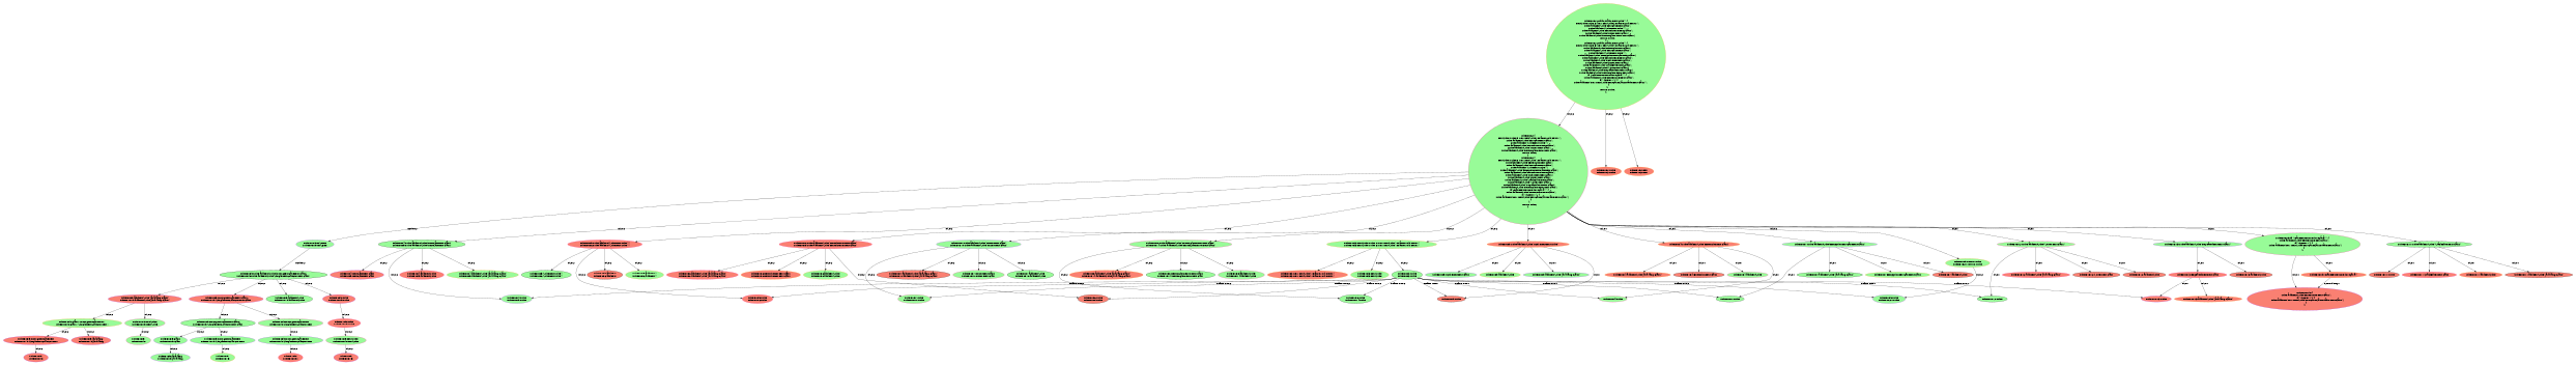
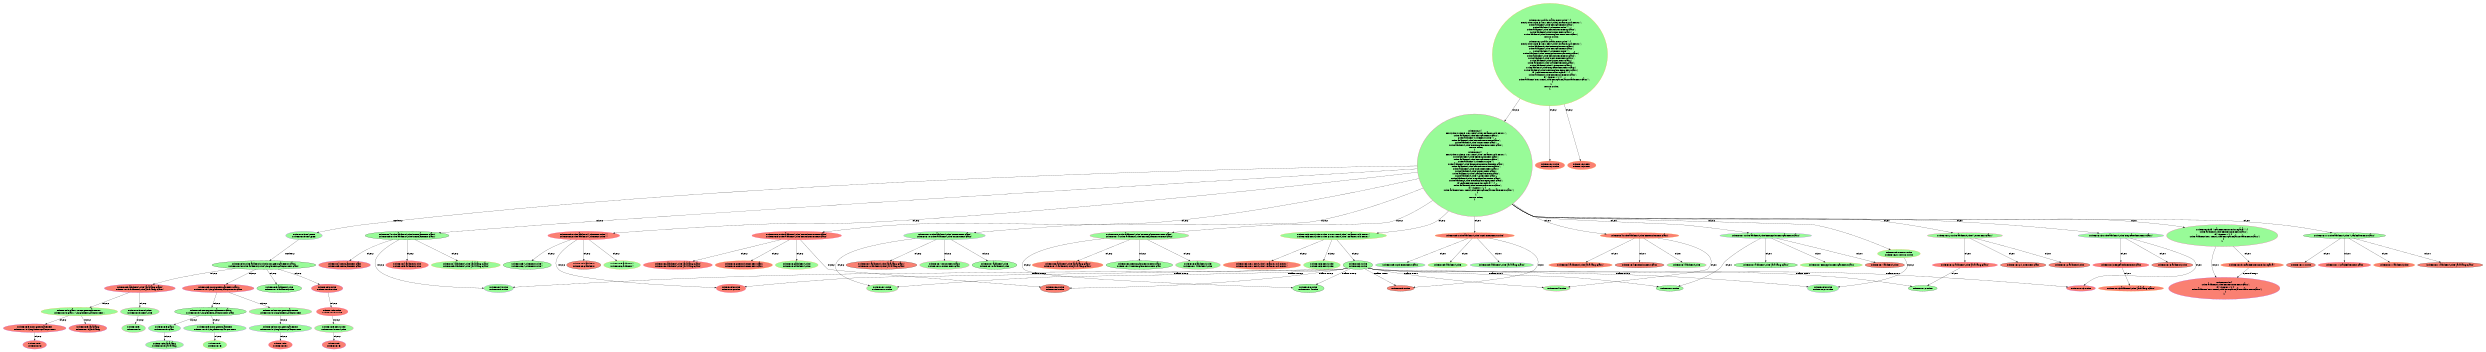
  digraph {
    node [color=black fillcolor=palegreen shape=ellipse style=filled]
    n1 [color=purple label="suite#?#9:INSERT\nsuite#?#15:INSERT"]
    n2 [label="suite#?#9:suite.addTestSuite(NoArgTestCaseTest.class)\nsuite#?#15:suite.addTestSuite(SimpleTestCollectorTest.class)"]
    n3 [label="suite#?#9:addTestSuite\nsuite#?#15:addTestSuite"]
    n4 [color=purple fillcolor=salmon label="suite#?#9:suite\nsuite#?#15:suite"]
    n5 [color=purple fillcolor=salmon label="suite#?#9:addTestSuite(java.lang.Class)\nsuite#?#15:addTestSuite(java.lang.Class)"]
    n6 [color=purple fillcolor=salmon label="suite#?#9:NoArgTestCaseTest.class\nsuite#?#15:SimpleTestCollectorTest.class"]
    n7 [color=deeppink label="suite#?#2:\{\n    TestSuite suite = new TestSuite(\"Framework Tests\");\n    suite.addTestSuite(TestCaseTest.class);\n    suite.addTest(SuiteTest.suite());\n    suite.addTestSuite(TestListenerTest.class);\n    suite.addTestSuite(AssertTest.class);\n    suite.addTestSuite(TestImplementorTest.class);\n    return suite;\n\}\nsuite#?#2:\{\n    TestSuite suite = new TestSuite(\"Framework Tests\");\n    suite.addTestSuite(ExtensionTest.class);\n    suite.addTestSuite(TestCaseTest.class);\n    suite.addTest(SuiteTest.suite());\n    suite.addTestSuite(ExceptionTestCaseTest.class);\n    suite.addTestSuite(TestListenerTest.class);\n    suite.addTestSuite(ActiveTestTest.class);\n    suite.addTestSuite(AssertTest.class);\n    suite.addTestSuite(StackFilterTest.class);\n    suite.addTestSuite(SorterTest.class);\n    suite.addTestSuite(RepeatedTestTest.class);\n    suite.addTestSuite(TestImplementorTest.class);\n    if (!BaseTestRunner.inVAJava()) \{\n        suite.addTestSuite(TextRunnerTest.class);\n        if (!isJDK11()) \{\n            suite.addTest(new TestSuite(TestCaseClassLoaderTest.class));\n        \}\n    \}\n    return suite;\n\}"]
    n8 [color=darkorange label="suite#?#3:TestSuite suite = new TestSuite(\"Framework Tests\")\nsuite#?#3:TestSuite suite = new TestSuite(\"Framework Tests\")"]
    n9 [label="suite#?#4:suite.addTestSuite(TestCaseTest.class)\nsuite#?#5:suite.addTestSuite(TestCaseTest.class)"]
    n10 [color=deeppink fillcolor=salmon label="suite#?#5:suite.addTest(SuiteTest.suite())\nsuite#?#6:suite.addTest(SuiteTest.suite())"]
    n11 [color=deeppink fillcolor=salmon label="suite#?#6:suite.addTestSuite(TestListenerTest.class)\nsuite#?#8:suite.addTestSuite(TestListenerTest.class)"]
    n12 [color=purple label="suite#?#7:suite.addTestSuite(AssertTest.class)\nsuite#?#10:suite.addTestSuite(AssertTest.class)"]
    n13 [color=deeppink label="suite#?#8:suite.addTestSuite(TestImplementorTest.class)\nsuite#?#14:suite.addTestSuite(TestImplementorTest.class)"]
    n14 [color=darkorange label="suite#?#9:return suite\nsuite#?#21:return suite"]
    n15 [color=darkorange fillcolor=salmon label="suite#?#9:suite.addTestSuite(ActiveTestTest.suite)"]
    n16 [color=darkorange fillcolor=salmon label="suite#?#4:suite.addTestSuite(ExtensionTest.class)"]
    n17 [color=deeppink label="suite#?#15:if (!BaseTestRunner.inVAJava()) \{\n    suite.addTestSuite(TextRunnerTest.class);\n    if (!isJDK11()) \{\n        suite.addTest(new TestSuite(TestCaseClassLoaderTest.class));\n    \}\n\}"]
    n18 [label="suite#?#11:suite.addTestSuite(StackFilterTest.class)"]
    n19 [color=purple label="suite#?#7:suite.addTestSuite(ExceptionTestCaseTest.class)"]
    n20 [color=deeppink label="suite#?#12:suite.addTestSuite(SorterTest.class)"]
    n21 [color=purple label="suite#?#13:suite.addTestSuite(RepeatedTestTest.class)"]
    n22 [label="suite#?#3:suite\nsuite#?#3:suite"]
    n23 [color=darkorange label="suite#?#3:TestSuite\nsuite#?#3:TestSuite"]
    n24 [color=darkorange fillcolor=salmon label="suite#?#3:new TestSuite(\"Framework Tests\")\nsuite#?#3:new TestSuite(\"Framework Tests\")"]
    n25 [color=purple label="suite#?#4:suite\nsuite#?#5:suite"]
    n26 [color=deeppink fillcolor=salmon label="suite#?#4:addTestSuite\nsuite#?#5:addTestSuite"]
    n27 [color=darkorange label="suite#?#4:addTestSuite(java.lang.Class)\nsuite#?#5:addTestSuite(java.lang.Class)"]
    n28 [color=purple fillcolor=salmon label="suite#?#4:TestCaseTest.class\nsuite#?#5:TestCaseTest.class"]
    n29 [color=deeppink fillcolor=salmon label="suite#?#5:suite\nsuite#?#6:suite"]
    n30 [fillcolor=salmon label="suite#?#5:addTest\nsuite#?#6:addTest"]
    n31 [color=darkorange label="suite#?#5:addTest()\nsuite#?#6:addTest()"]
    n32 [label="suite#?#5:SuiteTest.suite()\nsuite#?#6:SuiteTest.suite()"]
    n33 [fillcolor=salmon label="suite#?#6:suite\nsuite#?#8:suite"]
    n34 [color=darkorange label="suite#?#6:addTestSuite\nsuite#?#8:addTestSuite"]
    n35 [color=deeppink fillcolor=salmon label="suite#?#6:addTestSuite(java.lang.Class)\nsuite#?#8:addTestSuite(java.lang.Class)"]
    n36 [color=darkorange fillcolor=salmon label="suite#?#6:TestListenerTest.class\nsuite#?#8:TestListenerTest.class"]
    n37 [color=deeppink label="suite#?#7:suite\nsuite#?#10:suite"]
    n38 [label="suite#?#7:addTestSuite\nsuite#?#10:addTestSuite"]
    n39 [fillcolor=salmon label="suite#?#7:addTestSuite(java.lang.Class)\nsuite#?#10:addTestSuite(java.lang.Class)"]
    n40 [color=deeppink label="suite#?#7:AssertTest.class\nsuite#?#10:AssertTest.class"]
    n41 [label="suite#?#8:suite\nsuite#?#14:suite"]
    n42 [color=deeppink label="suite#?#8:addTestSuite\nsuite#?#14:addTestSuite"]
    n43 [color=darkorange fillcolor=salmon label="suite#?#8:addTestSuite(java.lang.Class)\nsuite#?#14:addTestSuite(java.lang.Class)"]
    n44 [label="suite#?#8:TestImplementorTest.class\nsuite#?#14:TestImplementorTest.class"]
    n45 [color=purple label="suite#?#9:suite\nsuite#?#21:suite"]
    n46 [fillcolor=salmon label="suite#?#9:suite"]
    n47 [color=purple label="suite#?#9:ActiveTestTest.class"]
    n48 [color=darkorange label="suite#?#9:addTestSuite"]
    n49 [color=purple label="suite#?#9:addTestSuite(java.lang.Class)"]
    n50 [color=deeppink label="suite#?#4:suite"]
    n51 [fillcolor=salmon label="suite#?#4:ExtensionTest.class"]
    n52 [color=deeppink label="suite#?#4:addTestSuite"]
    n53 [color=darkorange fillcolor=salmon label="suite#?#4:addTestSuite(java.lang.Class)"]
    n54 [color=darkorange fillcolor=salmon label="suite#?#15:!BaseTestRunner.inVAJava()"]
    n55 [color=purple fillcolor=salmon label="suite#?#15:\{\n    suite.addTestSuite(TextRunnerTest.class);\n    if (!isJDK11()) \{\n        suite.addTest(new TestSuite(TestCaseClassLoaderTest.class));\n    \}\n\}"]
    n56 [fillcolor=salmon label="suite#?#11:suite"]
    n57 [color=deeppink fillcolor=salmon label="suite#?#11:StackFilterTest.class"]
    n58 [color=darkorange fillcolor=salmon label="suite#?#11:addTestSuite"]
    n59 [fillcolor=salmon label="suite#?#11:addTestSuite(java.lang.Class)"]
    n60 [label="suite#?#7:suite"]
    n61 [color=darkorange label="suite#?#7:ExceptionTestCaseTest.class"]
    n62 [fillcolor=salmon label="suite#?#7:addTestSuite"]
    n63 [label="suite#?#7:addTestSuite(java.lang.Class)"]
    n64 [label="suite#?#12:suite"]
    n65 [fillcolor=salmon label="suite#?#12:SorterTest.class"]
    n66 [fillcolor=salmon label="suite#?#12:addTestSuite"]
    n67 [color=deeppink fillcolor=salmon label="suite#?#12:addTestSuite(java.lang.Class)"]
    n68 [color=purple fillcolor=salmon label="suite#?#13:suite"]
    n69 [color=deeppink fillcolor=salmon label="suite#?#13:RepeatedTestTest.class"]
    n70 [fillcolor=salmon label="suite#?#13:addTestSuite"]
    n71 [color=darkorange label="suite#?#2:public static Test suite() \{\n    TestSuite suite = new TestSuite(\"Framework Tests\");\n    suite.addTestSuite(TestCaseTest.class);\n    suite.addTest(SuiteTest.suite());\n    suite.addTestSuite(TestListenerTest.class);\n    suite.addTestSuite(AssertTest.class);\n    suite.addTestSuite(TestImplementorTest.class);\n    return suite;\n\}\nsuite#?#2:public static Test suite() \{\n    TestSuite suite = new TestSuite(\"Framework Tests\");\n    suite.addTestSuite(ExtensionTest.class);\n    suite.addTestSuite(TestCaseTest.class);\n    suite.addTest(SuiteTest.suite());\n    suite.addTestSuite(ExceptionTestCaseTest.class);\n    suite.addTestSuite(TestListenerTest.class);\n    suite.addTestSuite(ActiveTestTest.class);\n    suite.addTestSuite(AssertTest.class);\n    suite.addTestSuite(StackFilterTest.class);\n    suite.addTestSuite(SorterTest.class);\n    suite.addTestSuite(RepeatedTestTest.class);\n    suite.addTestSuite(TestImplementorTest.class);\n    if (!BaseTestRunner.inVAJava()) \{\n        suite.addTestSuite(TextRunnerTest.class);\n        if (!isJDK11()) \{\n            suite.addTest(new TestSuite(TestCaseClassLoaderTest.class));\n        \}\n    \}\n    return suite;\n\}"]
    n72 [color=darkorange fillcolor=salmon label="suite#?#2:suite\nsuite#?#2:suite"]
    n73 [color=darkorange fillcolor=salmon label="suite#?#2:Test\nsuite#?#2:Test"]
    n74 [color=deeppink fillcolor=salmon label="suite#?#9:suite\nsuite#?#15:suite"]
    n75 [color=deeppink label="suite#?#9:TestSuite\nsuite#?#15:TestSuite"]
    n76 [color=darkorange label="suite#?#9:Class<NoArgTestCaseTest>\nsuite#?#15:Class<SimpleTestCollectorTest>"]
    n77 [color=deeppink label="suite#?#9:NoArgTestCaseTest\nsuite#?#15:SimpleTestCollectorTest"]
    n78 [label="suite#?#9:NoArgTestCaseTest.class\nsuite#?#15:SimpleTestCollectorTest.class"]
    n79 [color=deeppink label="suite#?#9:TestSuite\nsuite#?#15:TestSuite"]
    n80 [color=purple fillcolor=salmon label="suite#?#9:\nsuite#?#15:"]
    n81 [color=deeppink label="suite#?#9:\nsuite#?#15:"]
    n82 [color=purple fillcolor=salmon label="suite#?#9:java.lang\nsuite#?#15:java.lang"]
    n83 [color=purple fillcolor=salmon label="suite#?#9:NoArgTestCaseTest\nsuite#?#15:SimpleTestCollectorTest"]
    n84 [color=purple fillcolor=salmon label="suite#?#9:\nsuite#?#15:"]
    n85 [color=purple label="suite#?#9:NoArgTestCaseTest\nsuite#?#15:SimpleTestCollectorTest"]
    n86 [color=purple label="suite#?#9:NoArgTestCaseTest\nsuite#?#15:SimpleTestCollectorTest"]
    n87 [color=purple label="suite#?#9:Class\nsuite#?#15:Class"]
    n88 [color=deeppink fillcolor=salmon label="suite#?#9:\nsuite#?#15:"]
    n89 [color=darkorange label="suite#?#9:\nsuite#?#15:"]
    n90 [color=purple label="suite#?#9:java.lang\nsuite#?#15:java.lang"]
    n91 [color=darkorange fillcolor=salmon label="suite#?#13:addTestSuite(java.lang.Class)"]
    n1 -> n2 [label="Action:2"]
    n2 -> n3 [label="AST:2"]
    n2 -> n4 [label="AST:2"]
    n2 -> n5 [label="AST:2"]
    n2 -> n6 [label="AST:2"]
    n4 -> n74 [label="AST:2"]
    n5 -> n75 [label="AST:2"]
    n5 -> n76 [label="AST:2"]
    n6 -> n77 [label="AST:2"]
    n6 -> n78 [label="AST:2"]
    n7 -> n1 [label="Action:2"]
    n7 -> n8 [label="AST:2"]
    n7 -> n9 [label="AST:2"]
    n7 -> n10 [label="AST:2"]
    n7 -> n11 [label="AST:2"]
    n7 -> n12 [label="AST:2"]
    n7 -> n13 [label="AST:2"]
    n7 -> n14 [label="AST:2"]
    n7 -> n15 [label="AST:1"]
    n7 -> n16 [label="AST:1"]
    n7 -> n17 [label="AST:1"]
    n7 -> n18 [label="AST:1"]
    n7 -> n19 [label="AST:1"]
    n7 -> n20 [label="AST:1"]
    n7 -> n21 [label="AST:1"]
    n8 -> n22 [label="AST:2"]
    n8 -> n23 [label="AST:2"]
    n8 -> n24 [label="AST:2"]
    n9 -> n25 [label="AST:2"]
    n9 -> n26 [label="AST:2"]
    n9 -> n27 [label="AST:2"]
    n9 -> n28 [label="AST:2"]
    n10 -> n29 [label="AST:2"]
    n10 -> n30 [label="AST:2"]
    n10 -> n31 [label="AST:2"]
    n10 -> n32 [label="AST:2"]
    n11 -> n33 [label="AST:2"]
    n11 -> n34 [label="AST:2"]
    n11 -> n35 [label="AST:2"]
    n11 -> n36 [label="AST:2"]
    n12 -> n37 [label="AST:2"]
    n12 -> n38 [label="AST:2"]
    n12 -> n39 [label="AST:2"]
    n12 -> n40 [label="AST:2"]
    n13 -> n41 [label="AST:2"]
    n13 -> n42 [label="AST:2"]
    n13 -> n43 [label="AST:2"]
    n13 -> n44 [label="AST:2"]
    n14 -> n45 [label="AST:2"]
    n15 -> n46 [label="AST:1"]
    n15 -> n47 [label="AST:1"]
    n15 -> n48 [label="AST:1"]
    n15 -> n49 [label="AST:1"]
    n16 -> n50 [label="AST:1"]
    n16 -> n51 [label="AST:1"]
    n16 -> n52 [label="AST:1"]
    n16 -> n53 [label="AST:1"]
    n17 -> n54 [label="AST:1"]
    n17 -> n55 [label="AST:1"]
    n18 -> n56 [label="AST:1"]
    n18 -> n57 [label="AST:1"]
    n18 -> n58 [label="AST:1"]
    n18 -> n59 [label="AST:1"]
    n19 -> n60 [label="AST:1"]
    n19 -> n61 [label="AST:1"]
    n19 -> n62 [label="AST:1"]
    n19 -> n63 [label="AST:1"]
-   n20 -> n64 [label="AST:1"]
+   n67 -> n64 [label="AST:1"]
    n20 -> n65 [label="AST:1"]
    n20 -> n66 [label="AST:1"]
    n20 -> n67 [label="AST:1"]
-   n69 -> n68 [label="AST:1"]
+   n21 -> n68 [label="AST:1"]
    n21 -> n69 [label="AST:1"]
    n21 -> n70 [label="AST:1"]
    n22 -> n25 [label="Define Use:2"]
    n22 -> n29 [label="Define Use:2"]
    n22 -> n33 [label="Define Use:2"]
    n22 -> n37 [label="Define Use:2"]
    n22 -> n41 [label="Define Use:2"]
    n22 -> n45 [label="Define Use:2"]
    n22 -> n46 [label="Define Use:1"]
    n22 -> n50 [label="Define Use:1"]
    n22 -> n60 [label="Define Use:1"]
    n22 -> n64 [label="Define Use:1"]
    n22 -> n68 [label="Define Use:1"]
    n54 -> n55 [label="Control Dep:1"]
    n69 -> n91 [label="AST:1"]
    n71 -> n7 [label="AST:2"]
    n71 -> n72 [label="AST:2"]
    n71 -> n73 [label="AST:2"]
    n74 -> n79 [label="AST:2"]
    n75 -> n81 [label="AST:2"]
    n76 -> n82 [label="AST:2"]
    n76 -> n83 [label="AST:2"]
    n77 -> n85 [label="AST:2"]
    n78 -> n86 [label="AST:2"]
    n78 -> n87 [label="AST:2"]
    n79 -> n80 [label="AST:2"]
    n83 -> n84 [label="AST:2"]
    n85 -> n88 [label="AST:2"]
    n86 -> n89 [label="AST:2"]
    n87 -> n90 [label="AST:2"]
  }
